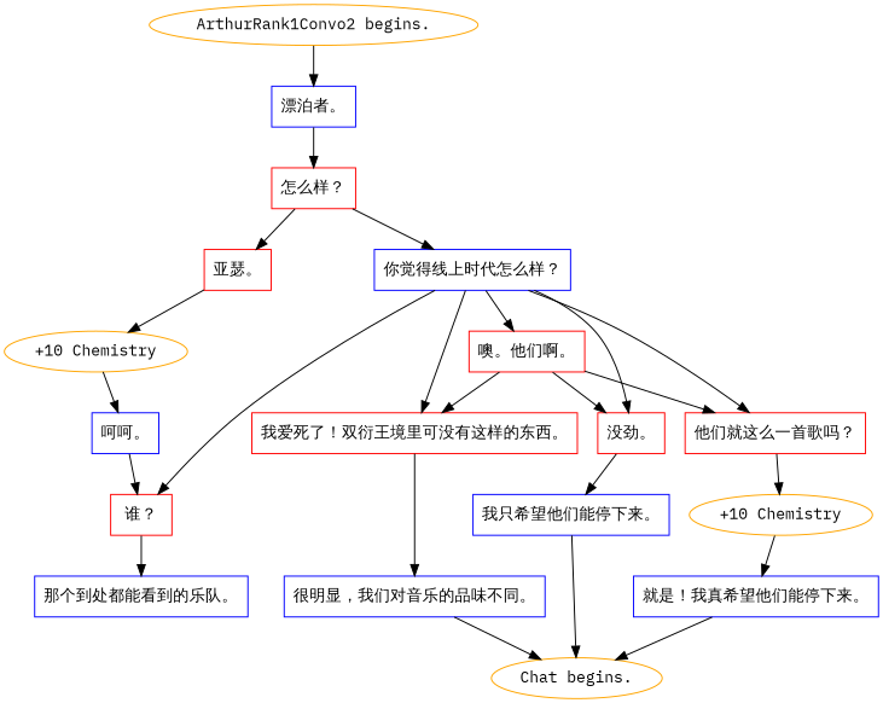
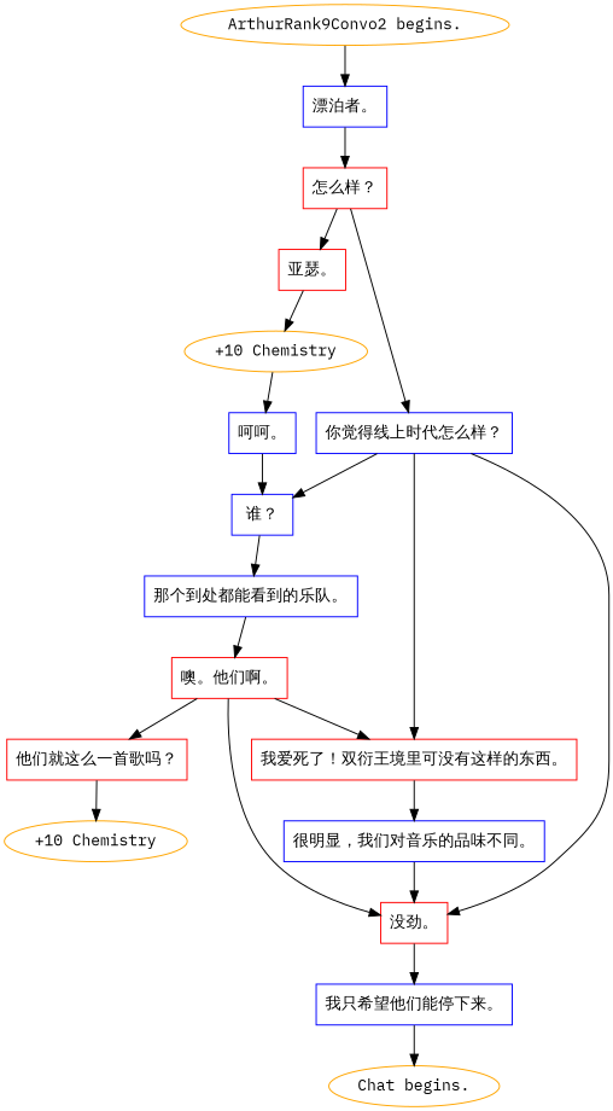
  digraph {
    fontname="IBM Plex Mono"
    node [color=blue fontname="IBM Plex Mono" shape=box]
    edge [fontname="IBM Plex Mono"]
-   "ArthurRank1Convo2 begins." [color=orange shape=""]
+   "ArthurRank1Convo2 begins." [color=orange label="ArthurRank9Convo2 begins." shape=""]
    n2 [label="漂泊者。"]
    n3 [color=red label="怎么样？"]
    n4 [color=red label="亚瑟。"]
    n5 [color=orange label="+10 Chemistry" shape=""]
    n6 [label="你觉得线上时代怎么样？"]
    n7 [label="呵呵。"]
-   n8 [color=red label="谁？"]
+   n8 [label="谁？"]
    n9 [color=red label="他们就这么一首歌吗？"]
    n10 [color=red label="我爱死了！双衍王境里可没有这样的东西。"]
    n11 [color=red label="没劲。"]
    n12 [label="那个到处都能看到的乐队。"]
    n13 [color=orange label="+10 Chemistry" shape=""]
    n14 [label="很明显，我们对音乐的品味不同。"]
    n15 [label="我只希望他们能停下来。"]
    n16 [color=red label="噢。他们啊。"]
-   n17 [label="就是！我真希望他们能停下来。"]
    n18 [color=orange label="Chat begins." shape=""]
    "ArthurRank1Convo2 begins." -> n2
    n2 -> n3
    n3 -> n4
    n3 -> n6
    n4 -> n5
    n5 -> n7
    n6 -> n8
-   n6 -> n9
    n6 -> n10
    n6 -> n11
    n7 -> n8
    n8 -> n12
    n9 -> n13
    n10 -> n14
    n11 -> n15
-   n6 -> n16
-   n13 -> n17
-   n14 -> n18
+   n12 -> n16
+   n14 -> n11
    n15 -> n18
    n16 -> n9
    n16 -> n10
    n16 -> n11
-   n17 -> n18
  }
